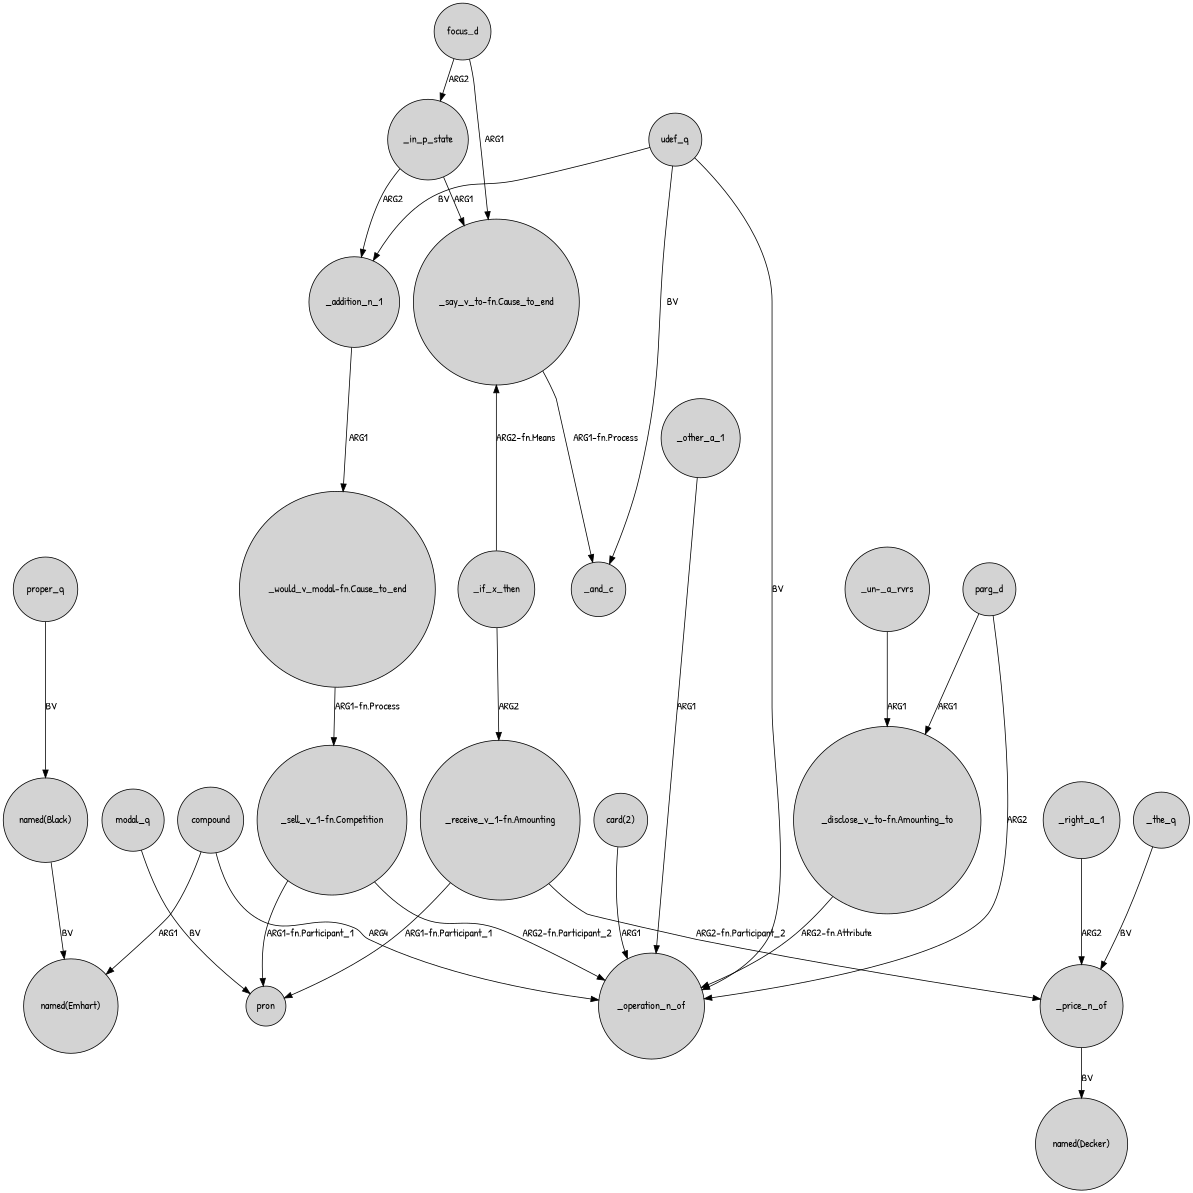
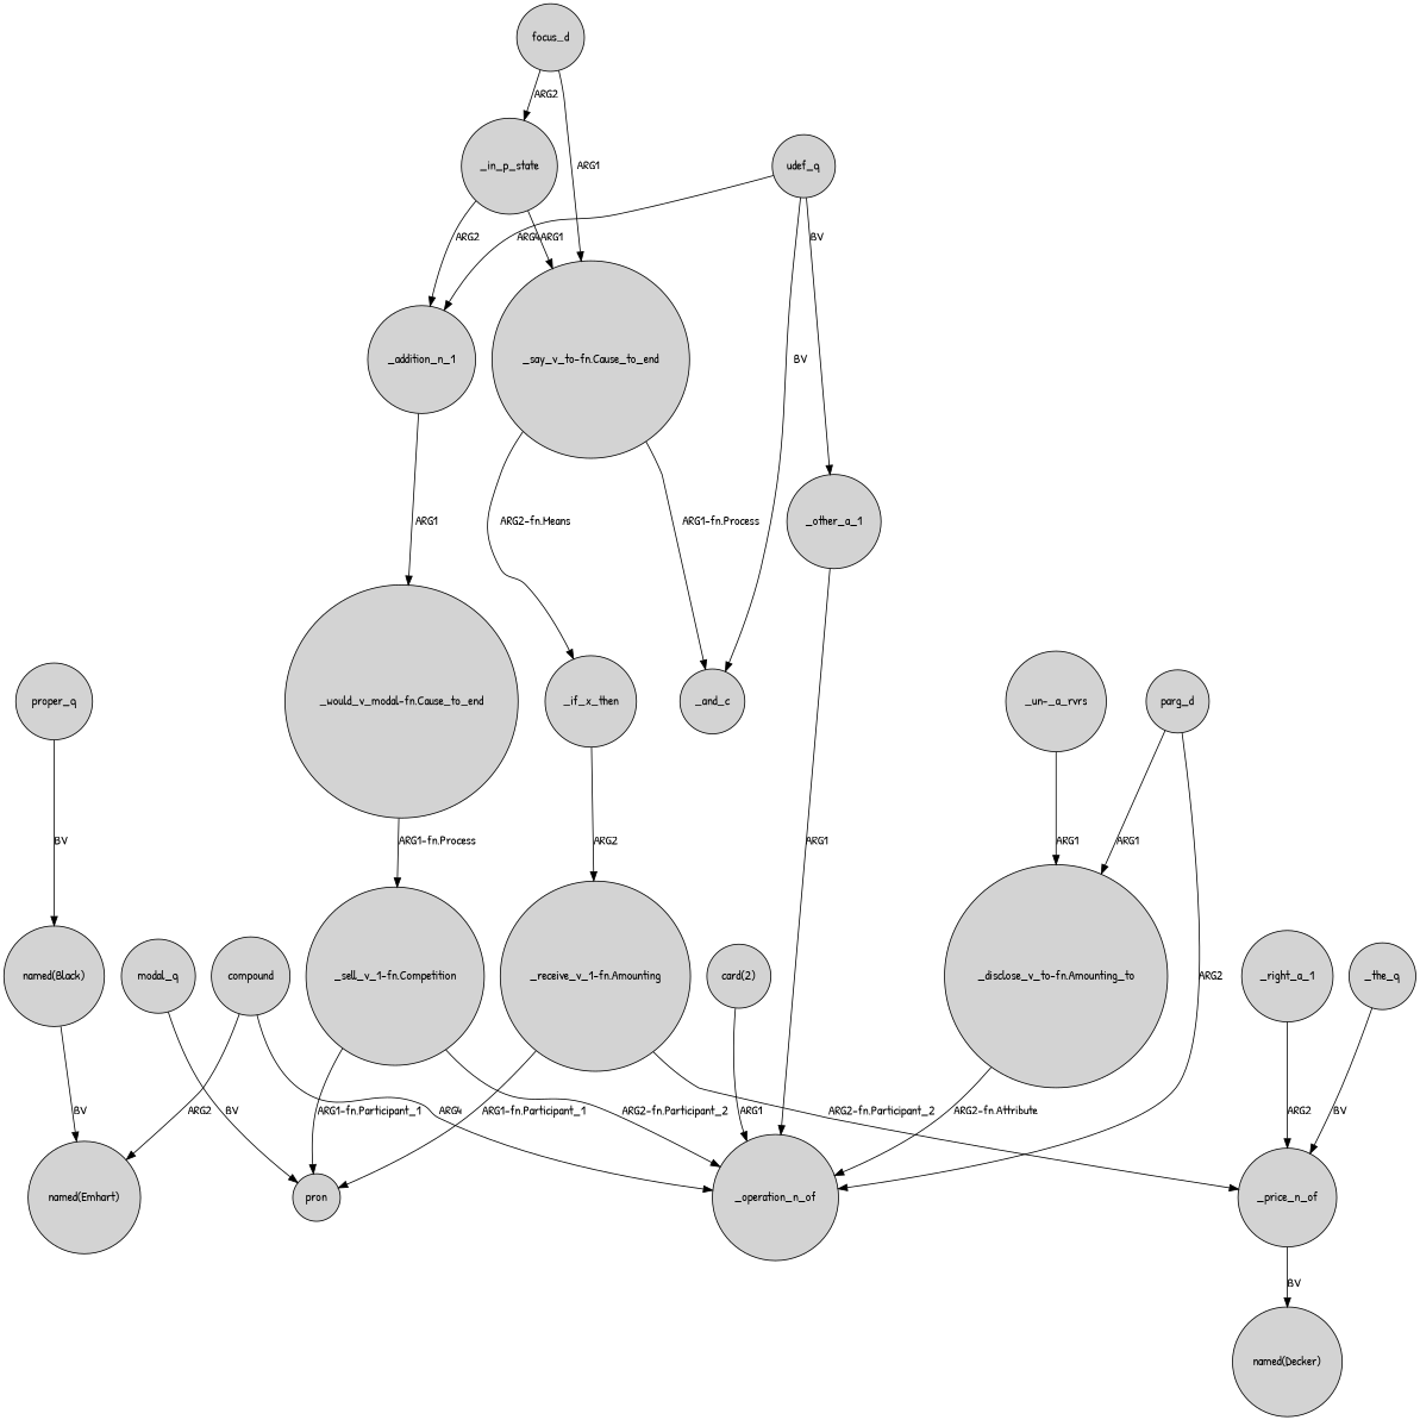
  digraph {
    fontname="Patrick Hand"
    node [fontname="Patrick Hand" shape=circle style=filled]
    edge [fontname="Patrick Hand"]
    focus_d
    _in_p_state
    "_say_v_to-fn.Cause_to_end"
    _addition_n_1
    _if_x_then
    _and_c
    "_would_v_modal-fn.Cause_to_end"
    n8 [label="_receive_v_1-fn.Amounting"]
    pron
    _price_n_of
    "_sell_v_1-fn.Competition"
    proper_q
    "named(Black)"
    "named(Emhart)"
    _operation_n_of
    "card(2)"
    compound
    udef_q
    _other_a_1
    "_un-_a_rvrs"
    "_disclose_v_to-fn.Amounting_to"
    "named(Decker)"
    n23 [label=modal_q]
    _right_a_1
    parg_d
    _the_q
    focus_d -> _in_p_state [label=ARG2]
    focus_d -> "_say_v_to-fn.Cause_to_end" [label=ARG1]
    _in_p_state -> "_say_v_to-fn.Cause_to_end" [label=ARG1]
    _in_p_state -> _addition_n_1 [label=ARG2]
-   _if_x_then -> "_say_v_to-fn.Cause_to_end" [label="ARG2-fn.Means"]
+   "_say_v_to-fn.Cause_to_end" -> _if_x_then [label="ARG2-fn.Means"]
    "_say_v_to-fn.Cause_to_end" -> _and_c [label="ARG1-fn.Process"]
    _addition_n_1 -> "_would_v_modal-fn.Cause_to_end" [label=ARG1]
    _if_x_then -> n8 [label=ARG2]
    "_would_v_modal-fn.Cause_to_end" -> "_sell_v_1-fn.Competition" [label="ARG1-fn.Process"]
    n8 -> pron [label="ARG1-fn.Participant_1"]
    n8 -> _price_n_of [label="ARG2-fn.Participant_2"]
    _price_n_of -> "named(Decker)" [label=BV]
    "_sell_v_1-fn.Competition" -> pron [label="ARG1-fn.Participant_1"]
    "_sell_v_1-fn.Competition" -> _operation_n_of [label="ARG2-fn.Participant_2"]
    proper_q -> "named(Black)" [label=BV]
    "named(Black)" -> "named(Emhart)" [label=BV]
    "card(2)" -> _operation_n_of [label=ARG1]
-   compound -> "named(Emhart)" [label=ARG1]
+   compound -> "named(Emhart)" [label=ARG2]
    compound -> _operation_n_of [label=ARG4]
-   udef_q -> _addition_n_1 [label=BV]
+   udef_q -> _addition_n_1 [label=ARG4]
    udef_q -> _and_c [label=BV]
-   udef_q -> _operation_n_of [label=BV]
+   udef_q -> _other_a_1 [label=BV]
    _other_a_1 -> _operation_n_of [label=ARG1]
    "_un-_a_rvrs" -> "_disclose_v_to-fn.Amounting_to" [label=ARG1]
    "_disclose_v_to-fn.Amounting_to" -> _operation_n_of [label="ARG2-fn.Attribute"]
    n23 -> pron [label=BV]
    _right_a_1 -> _price_n_of [label=ARG2]
    parg_d -> _operation_n_of [label=ARG2]
    parg_d -> "_disclose_v_to-fn.Amounting_to" [label=ARG1]
    _the_q -> _price_n_of [label=BV]
  }
